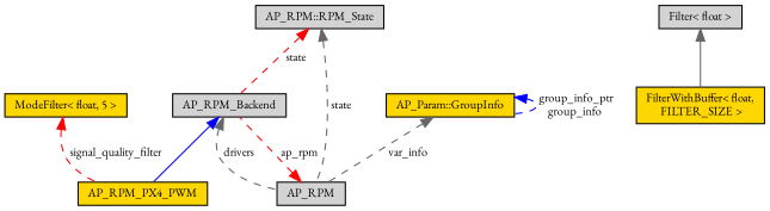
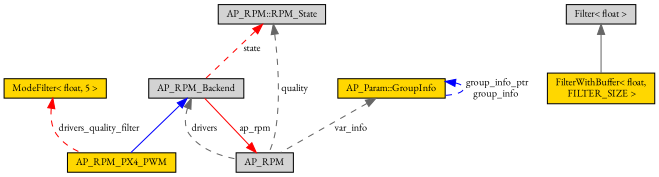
  digraph {
    fontname="EB Garamond"
    node [color=black fillcolor=gold fontname="EB Garamond" fontsize=10 shape=record style=filled]
    edge [color=gray40 dir=back fontname="EB Garamond" fontsize=10 labelfontname=Helvetica labelfontsize=10 style=dashed]
    n1 [fontcolor=black height=0.2 label=AP_RPM_PX4_PWM width=0.4]
    n2 [fillcolor=lightgrey height=0.2 label=AP_RPM_Backend width=0.4]
    n3 [fillcolor=lightgrey height=0.2 label=AP_RPM width=0.4]
    n4 [fillcolor=lightgrey height=0.2 label="AP_RPM::RPM_State" width=0.4]
    n5 [height=0.2 label="AP_Param::GroupInfo" width=0.4]
    n6 [height=0.2 label="ModeFilter\< float, 5 \>" width=0.4]
    n7 [height=0.2 label="FilterWithBuffer\< float,\l FILTER_SIZE \>" width=0.4]
    n8 [fillcolor=lightgrey height=0.2 label="Filter\< float \>" width=0.4]
    n2 -> n1 [color=blue style=solid]
    n2 -> n3 [label=" drivers"]
-   n3 -> n2 [color=red label=" ap_rpm"]
+   n3 -> n2 [color=red label=" ap_rpm" style=solid]
    n4 -> n2 [color=red label=" state"]
-   n4 -> n3 [label=" state"]
+   n4 -> n3 [label=" quality"]
    n5 -> n3 [label=" var_info"]
    n5 -> n5 [color=blue label=" group_info_ptr\ngroup_info"]
-   n6 -> n1 [color=red label=" signal_quality_filter"]
+   n6 -> n1 [color=red label=" drivers_quality_filter"]
    n8 -> n7 [style=solid]
  }
